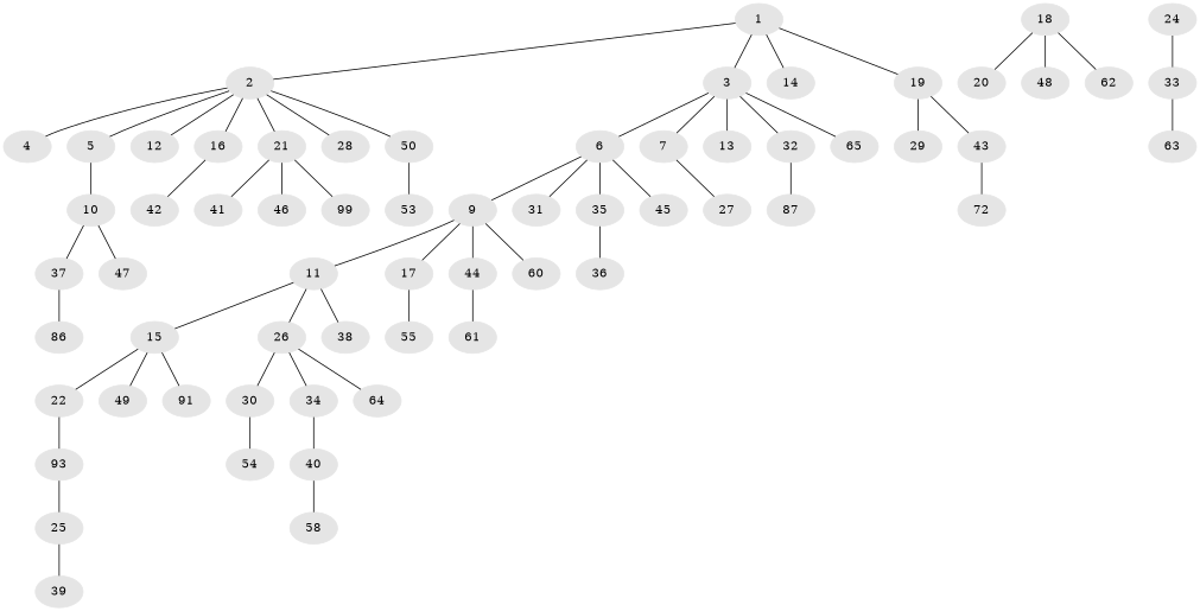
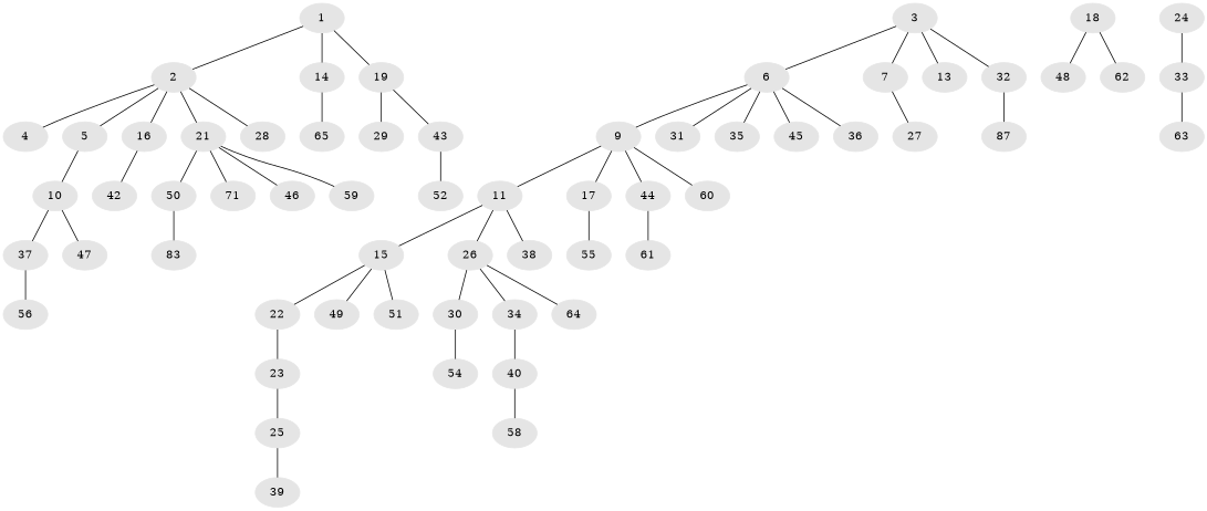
  graph {
    node [color=gray90 style=filled]
    1
    2
    3
    14
    19
    4
    5
-   12
    16
    21
    28
    50
    6
    7
    13
    32
    65
    29
    43
    10
    42
-   41
+   41 [label=71]
    46
-   59 [label=99]
-   53
+   59
+   53 [label=83]
    9
    31
    35
    45
    27
    n31 [label=87]
    37
    47
    11
    17
    44
    60
    36
    18
-   20
    48
    62
    24
    33
    15
    26
    38
    55
    61
-   56 [label=86]
+   56
    22
    49
-   51 [label=91]
+   51
    30
    34
    64
-   23 [label=93]
-   52 [label=72]
+   23
+   52
    25
    39
    63
    54
    40
    58
    1 -- 2
-   1 -- 3
    1 -- 14
    1 -- 19
    2 -- 4
    2 -- 5
-   2 -- 12
    2 -- 16
    2 -- 21
    2 -- 28
-   2 -- 50
+   21 -- 50
    3 -- 6
    3 -- 7
    3 -- 13
    3 -- 32
-   3 -- 65
+   14 -- 65
    19 -- 29
    19 -- 43
    5 -- 10
    16 -- 42
    21 -- 41
    21 -- 46
    21 -- 59
    50 -- 53
    6 -- 9
    6 -- 31
    6 -- 35
    6 -- 45
    7 -- 27
    32 -- n31
    43 -- 52
    10 -- 37
    10 -- 47
    9 -- 11
    9 -- 17
    9 -- 44
    9 -- 60
-   35 -- 36
+   6 -- 36
    37 -- 56
    11 -- 15
    11 -- 26
    11 -- 38
    17 -- 55
    44 -- 61
-   18 -- 20
    18 -- 48
    18 -- 62
    24 -- 33
    33 -- 63
    15 -- 22
    15 -- 49
    15 -- 51
    26 -- 30
    26 -- 34
    26 -- 64
    22 -- 23
    30 -- 54
    34 -- 40
    23 -- 25
    25 -- 39
    40 -- 58
  }
